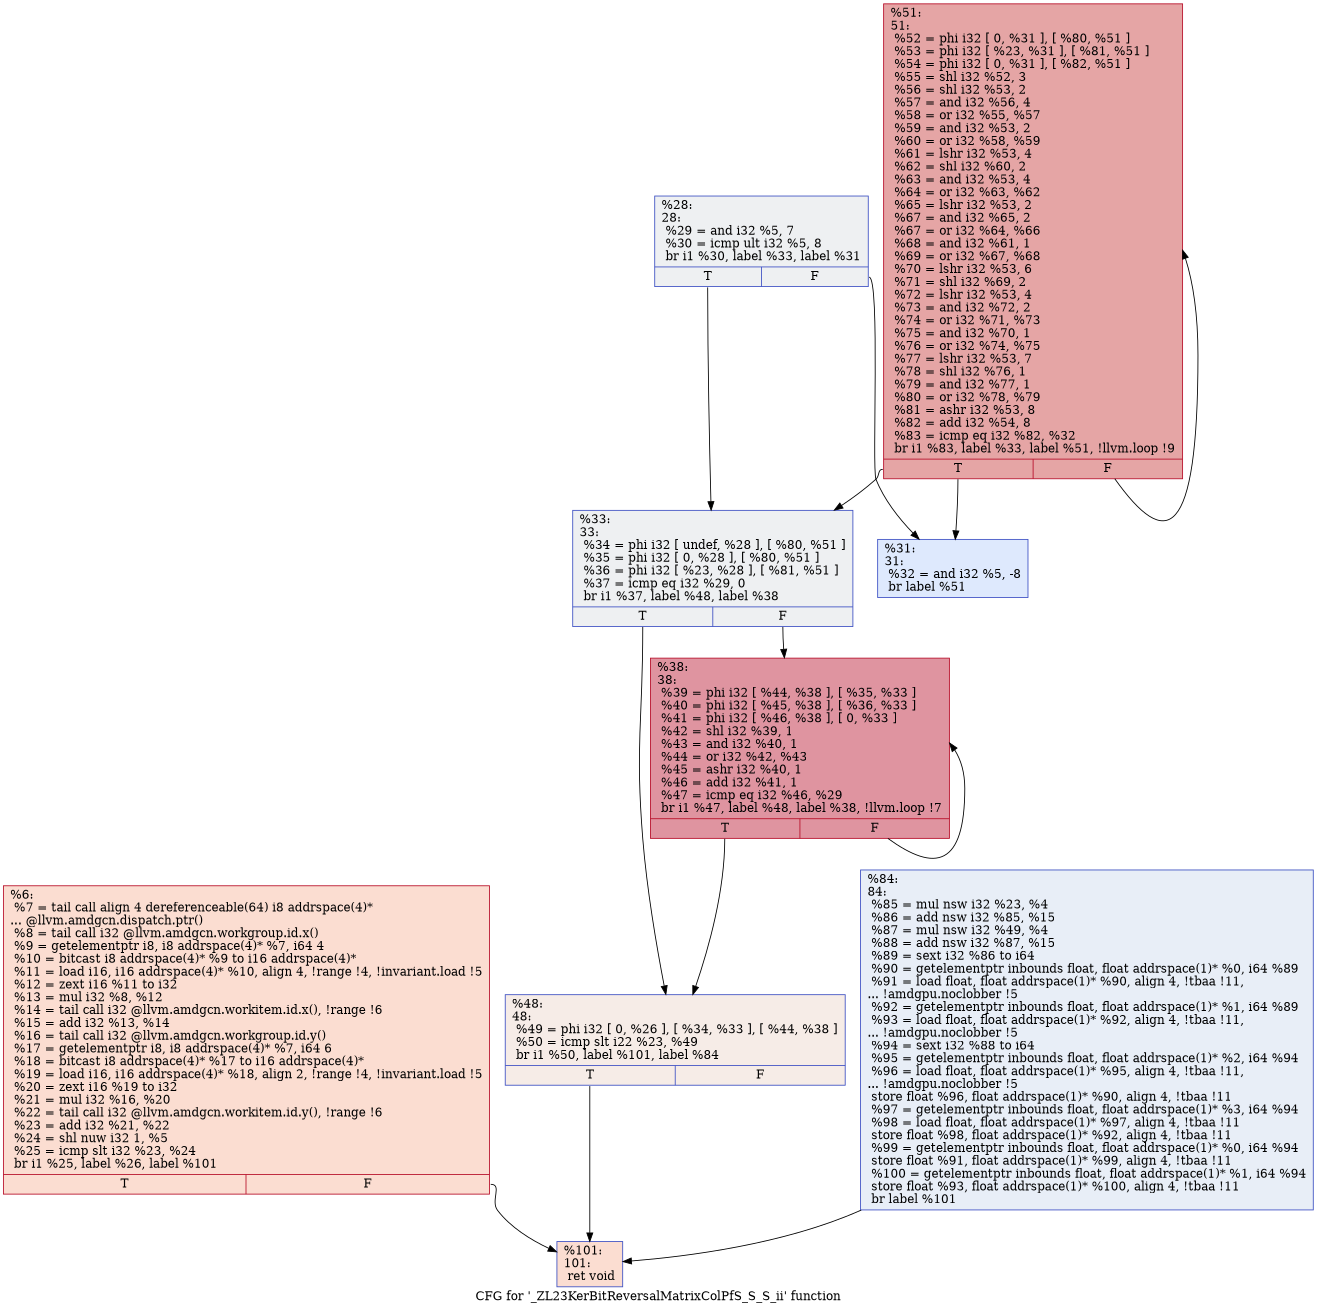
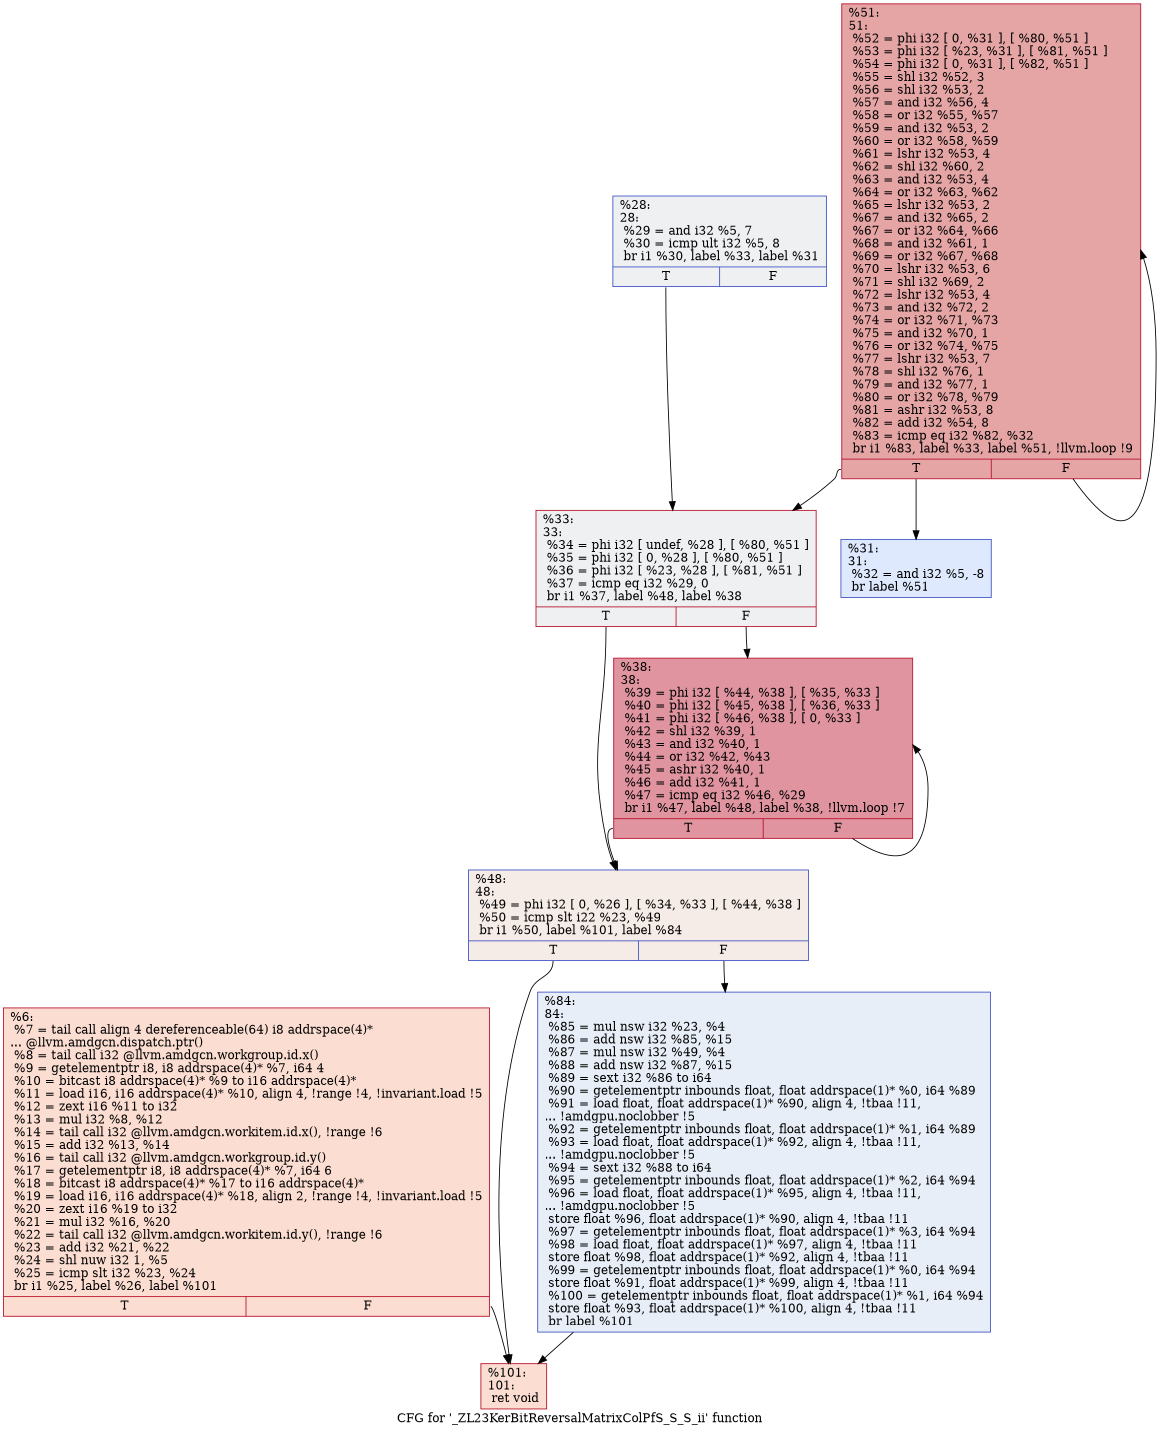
  digraph {
    label="CFG for '_ZL23KerBitReversalMatrixColPfS_S_S_ii' function"
    node [color="#3d50c3ff" fillcolor="#f7b39670" shape=record style=filled]
    edge [tailport=s0]
    n1 [color="#b70d28ff" label="{%6:\l  %7 = tail call align 4 dereferenceable(64) i8 addrspace(4)*\l... @llvm.amdgcn.dispatch.ptr()\l  %8 = tail call i32 @llvm.amdgcn.workgroup.id.x()\l  %9 = getelementptr i8, i8 addrspace(4)* %7, i64 4\l  %10 = bitcast i8 addrspace(4)* %9 to i16 addrspace(4)*\l  %11 = load i16, i16 addrspace(4)* %10, align 4, !range !4, !invariant.load !5\l  %12 = zext i16 %11 to i32\l  %13 = mul i32 %8, %12\l  %14 = tail call i32 @llvm.amdgcn.workitem.id.x(), !range !6\l  %15 = add i32 %13, %14\l  %16 = tail call i32 @llvm.amdgcn.workgroup.id.y()\l  %17 = getelementptr i8, i8 addrspace(4)* %7, i64 6\l  %18 = bitcast i8 addrspace(4)* %17 to i16 addrspace(4)*\l  %19 = load i16, i16 addrspace(4)* %18, align 2, !range !4, !invariant.load !5\l  %20 = zext i16 %19 to i32\l  %21 = mul i32 %16, %20\l  %22 = tail call i32 @llvm.amdgcn.workitem.id.y(), !range !6\l  %23 = add i32 %21, %22\l  %24 = shl nuw i32 1, %5\l  %25 = icmp slt i32 %23, %24\l  br i1 %25, label %26, label %101\l|{<s0>T|<s1>F}}"]
-   n2 [label="{%101:\l101:                                              \l  ret void\l}"]
+   n2 [color="#b70d28ff" label="{%101:\l101:                                              \l  ret void\l}"]
    n3 [fillcolor="#d9dce170" label="{%28:\l28:                                               \l  %29 = and i32 %5, 7\l  %30 = icmp ult i32 %5, 8\l  br i1 %30, label %33, label %31\l|{<s0>T|<s1>F}}"]
-   n4 [fillcolor="#d9dce170" label="{%33:\l33:                                               \l  %34 = phi i32 [ undef, %28 ], [ %80, %51 ]\l  %35 = phi i32 [ 0, %28 ], [ %80, %51 ]\l  %36 = phi i32 [ %23, %28 ], [ %81, %51 ]\l  %37 = icmp eq i32 %29, 0\l  br i1 %37, label %48, label %38\l|{<s0>T|<s1>F}}"]
+   n4 [color="#b70d28ff" fillcolor="#d9dce170" label="{%33:\l33:                                               \l  %34 = phi i32 [ undef, %28 ], [ %80, %51 ]\l  %35 = phi i32 [ 0, %28 ], [ %80, %51 ]\l  %36 = phi i32 [ %23, %28 ], [ %81, %51 ]\l  %37 = icmp eq i32 %29, 0\l  br i1 %37, label %48, label %38\l|{<s0>T|<s1>F}}"]
    n5 [fillcolor="#b5cdfa70" label="{%31:\l31:                                               \l  %32 = and i32 %5, -8\l  br label %51\l}"]
    n6 [fillcolor="#ead5c970" label="{%48:\l48:                                               \l  %49 = phi i32 [ 0, %26 ], [ %34, %33 ], [ %44, %38 ]\l  %50 = icmp slt i22 %23, %49\l  br i1 %50, label %101, label %84\l|{<s0>T|<s1>F}}"]
    n7 [fillcolor="#cbd8ee70" label="{%84:\l84:                                               \l  %85 = mul nsw i32 %23, %4\l  %86 = add nsw i32 %85, %15\l  %87 = mul nsw i32 %49, %4\l  %88 = add nsw i32 %87, %15\l  %89 = sext i32 %86 to i64\l  %90 = getelementptr inbounds float, float addrspace(1)* %0, i64 %89\l  %91 = load float, float addrspace(1)* %90, align 4, !tbaa !11,\l... !amdgpu.noclobber !5\l  %92 = getelementptr inbounds float, float addrspace(1)* %1, i64 %89\l  %93 = load float, float addrspace(1)* %92, align 4, !tbaa !11,\l... !amdgpu.noclobber !5\l  %94 = sext i32 %88 to i64\l  %95 = getelementptr inbounds float, float addrspace(1)* %2, i64 %94\l  %96 = load float, float addrspace(1)* %95, align 4, !tbaa !11,\l... !amdgpu.noclobber !5\l  store float %96, float addrspace(1)* %90, align 4, !tbaa !11\l  %97 = getelementptr inbounds float, float addrspace(1)* %3, i64 %94\l  %98 = load float, float addrspace(1)* %97, align 4, !tbaa !11\l  store float %98, float addrspace(1)* %92, align 4, !tbaa !11\l  %99 = getelementptr inbounds float, float addrspace(1)* %0, i64 %94\l  store float %91, float addrspace(1)* %99, align 4, !tbaa !11\l  %100 = getelementptr inbounds float, float addrspace(1)* %1, i64 %94\l  store float %93, float addrspace(1)* %100, align 4, !tbaa !11\l  br label %101\l}"]
    n8 [color="#b70d28ff" fillcolor="#b70d2870" label="{%38:\l38:                                               \l  %39 = phi i32 [ %44, %38 ], [ %35, %33 ]\l  %40 = phi i32 [ %45, %38 ], [ %36, %33 ]\l  %41 = phi i32 [ %46, %38 ], [ 0, %33 ]\l  %42 = shl i32 %39, 1\l  %43 = and i32 %40, 1\l  %44 = or i32 %42, %43\l  %45 = ashr i32 %40, 1\l  %46 = add i32 %41, 1\l  %47 = icmp eq i32 %46, %29\l  br i1 %47, label %48, label %38, !llvm.loop !7\l|{<s0>T|<s1>F}}"]
    n9 [color="#b70d28ff" fillcolor="#c5333470" label="{%51:\l51:                                               \l  %52 = phi i32 [ 0, %31 ], [ %80, %51 ]\l  %53 = phi i32 [ %23, %31 ], [ %81, %51 ]\l  %54 = phi i32 [ 0, %31 ], [ %82, %51 ]\l  %55 = shl i32 %52, 3\l  %56 = shl i32 %53, 2\l  %57 = and i32 %56, 4\l  %58 = or i32 %55, %57\l  %59 = and i32 %53, 2\l  %60 = or i32 %58, %59\l  %61 = lshr i32 %53, 4\l  %62 = shl i32 %60, 2\l  %63 = and i32 %53, 4\l  %64 = or i32 %63, %62\l  %65 = lshr i32 %53, 2\l  %67 = and i32 %65, 2\l  %67 = or i32 %64, %66\l  %68 = and i32 %61, 1\l  %69 = or i32 %67, %68\l  %70 = lshr i32 %53, 6\l  %71 = shl i32 %69, 2\l  %72 = lshr i32 %53, 4\l  %73 = and i32 %72, 2\l  %74 = or i32 %71, %73\l  %75 = and i32 %70, 1\l  %76 = or i32 %74, %75\l  %77 = lshr i32 %53, 7\l  %78 = shl i32 %76, 1\l  %79 = and i32 %77, 1\l  %80 = or i32 %78, %79\l  %81 = ashr i32 %53, 8\l  %82 = add i32 %54, 8\l  %83 = icmp eq i32 %82, %32\l  br i1 %83, label %33, label %51, !llvm.loop !9\l|{<s0>T|<s1>F}}"]
    n1 -> n2 [tailport=s1]
    n3 -> n4
-   n3 -> n5 [tailport=s1]
    n4 -> n6
    n4 -> n8 [tailport=s1]
    n6 -> n2
+   n6 -> n7 [tailport=s1]
    n7 -> n2
    n8 -> n6
    n8 -> n8 [tailport=s1]
    n9 -> n4
    n9 -> n5
    n9 -> n9 [tailport=s1]
  }
